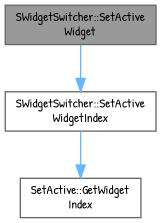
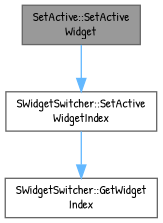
  digraph {
    fontname="Patrick Hand"
    rankdir=TB
    node [color=grey40 fillcolor=white fontname="Patrick Hand" fontsize=10 shape=box style=filled]
    edge [color=steelblue1 fontname="Patrick Hand" fontsize=10 labelfontname=Helvetica labelfontsize=10 style=solid]
-   n1 [color=gray40 fillcolor=grey60 fontcolor=black height=0.2 label="SWidgetSwitcher::SetActive\lWidget" width=0.4]
+   n1 [color=gray40 fillcolor=grey60 fontcolor=black height=0.2 label="SetActive::SetActive\lWidget" width=0.4]
    n2 [height=0.2 label="SWidgetSwitcher::SetActive\lWidgetIndex" width=0.4]
-   n3 [height=0.2 label="SetActive::GetWidget\lIndex" width=0.4]
+   n3 [height=0.2 label="SWidgetSwitcher::GetWidget\lIndex" width=0.4]
    n1 -> n2
    n2 -> n3
  }
